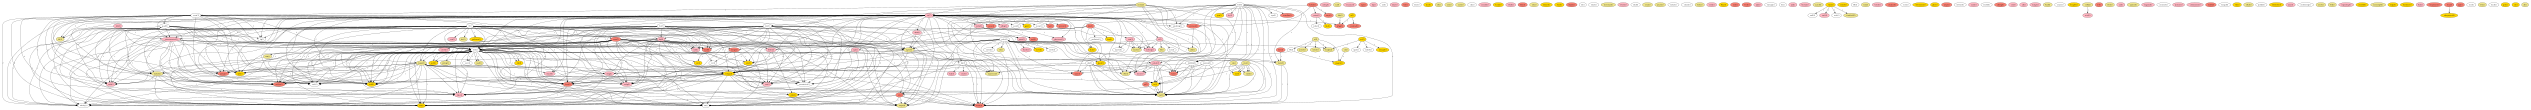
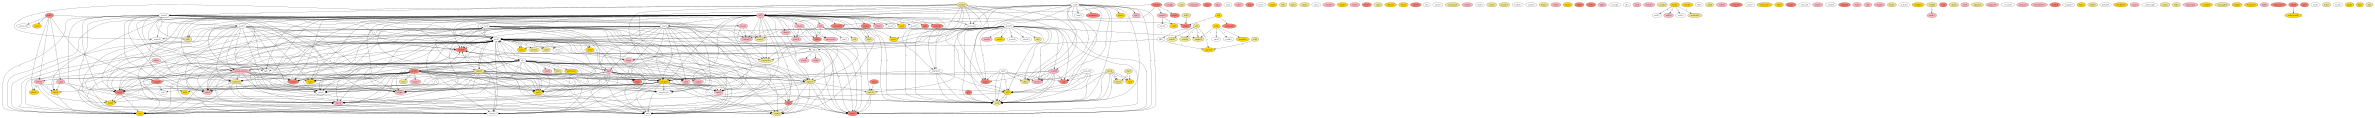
  digraph {
    fontname="EB Garamond"
    node [fillcolor=white fontname="EB Garamond" style=filled]
    edge [fontname="EB Garamond"]
    n1 [fillcolor=khaki label="jeremy(2)"]
    n2 [label="power(3)"]
    n3 [fillcolor=lightpink label="car(17)"]
    n4 [label="something(1)"]
    n5 [label="reliability(2)"]
    n6 [fillcolor=salmon label="repair(1)"]
    n7 [fillcolor=khaki label="offer(1)"]
    n8 [fillcolor=gold label="mileage(2)"]
    n9 [fillcolor=lightpink label="anyone(1)"]
    n10 [fillcolor=gold label="etc(1)"]
    n11 [fillcolor=salmon label="run(1)"]
    n12 [fillcolor=khaki label="buy(2)"]
    n13 [label="speed(2)"]
    n14 [fillcolor=khaki label="left(1)"]
    n15 [label="fog(1)"]
    n16 [label="drive(1)"]
    n17 [fillcolor=lightpink label="instrumentation(2)"]
    n18 [fillcolor=khaki label="weather(2)"]
    n19 [fillcolor=gold label="mph(1)"]
    n20 [fillcolor=salmon label="gearing(1)"]
    n21 [fillcolor=lightpink label="rattle(1)"]
    n22 [fillcolor=lightpink label="analog(1)"]
    n23 [label="trunk(1)"]
    n24 [fillcolor=lightpink label="steer(1)"]
    n25 [fillcolor=salmon label="front(2)"]
    n26 [fillcolor=salmon label="stability(1)"]
    n27 [label="transmission(1)"]
    n28 [fillcolor=lightpink label="shake(1)"]
    n29 [fillcolor=gold label="cowl(1)"]
    n30 [fillcolor=gold label="seat(3)"]
    n31 [fillcolor=khaki label="torque(2)"]
    n32 [label="visibility(1)"]
    n33 [label="see(4)"]
    n34 [fillcolor=salmon label="comment(2)"]
    n35 [fillcolor=khaki label="engine(4)"]
    n36 [fillcolor=salmon label="econo(1)"]
    n37 [fillcolor=lightpink label="selling(1)"]
    n38 [label="snow(2)"]
    n39 [fillcolor=lightpink label="value(2)"]
    n40 [fillcolor=lightpink label="turbo(3)"]
    n41 [fillcolor=khaki label="design(3)"]
    n42 [fillcolor=lightpink label="point(1)"]
    n43 [fillcolor=lightpink label="sounds(1)"]
    n44 [fillcolor=gold label="gets(1)"]
    n45 [fillcolor=lightpink label="re(2)"]
    n46 [fillcolor=gold label="box(1)"]
    n47 [label="tires(3)"]
    n48 [label="money(1)"]
    n49 [fillcolor=salmon label="hp(1)"]
    n50 [fillcolor=lightpink label="aluminum(1)"]
    n51 [fillcolor=salmon label="summer(1)"]
    n52 [fillcolor=khaki label="meant(1)"]
    n53 [fillcolor=salmon label="rush(1)"]
    n54 [fillcolor=gold label="back(3)"]
    n55 [label="surprise(1)"]
    n56 [fillcolor=salmon label="airbag(2)"]
    n57 [fillcolor=lightpink label="clothing(1)"]
    n58 [fillcolor=khaki label="suspension(2)"]
    n59 [fillcolor=salmon label="air(4)"]
    n60 [fillcolor=salmon label="doesn(1)"]
    n61 [label="day(2)"]
    n62 [fillcolor=lightpink label="thing(1)"]
    n63 [fillcolor=gold label="work(1)"]
    n64 [fillcolor=khaki label="jarring(1)"]
    n65 [fillcolor=khaki label="road(1)"]
    n66 [label="town(1)"]
    n67 [fillcolor=gold label="find(2)"]
    n68 [fillcolor=gold label="cloth(2)"]
    n69 [fillcolor=khaki label="take(1)"]
    n70 [fillcolor=khaki label="plastic(2)"]
    n71 [fillcolor=khaki label="fit(1)"]
    n72 [label="max(1)"]
    n73 [fillcolor=lightpink label="bag(3)"]
    n74 [fillcolor=salmon label="mud(1)"]
    n75 [fillcolor=lightpink label="side(1)"]
    n76 [fillcolor=lightpink label="cycling(1)"]
    n77 [fillcolor=khaki label="sco(3)"]
    n78 [fillcolor=lightpink label="insurance(1)"]
    n79 [fillcolor=salmon label="map(1)"]
    n80 [fillcolor=lightpink label="faq(1)"]
    n81 [fillcolor=lightpink label="corner(1)"]
    n82 [fillcolor=lightpink label="head(1)"]
    n83 [label="star(1)"]
    n84 [fillcolor=lightpink label="radar(1)"]
    n85 [fillcolor=salmon label="fun(1)"]
    n86 [label="ditto(1)"]
    n87 [fillcolor=gold label="talon(1)"]
    n88 [fillcolor=khaki label="sol(1)"]
    n89 [fillcolor=salmon label="leather(2)"]
    n90 [fillcolor=lightpink label="system(2)"]
    n91 [fillcolor=salmon label="entry(1)"]
    n92 [label="works(1)"]
    n93 [fillcolor=gold label="fine(1)"]
    n94 [fillcolor=khaki label="rain(1)"]
    n95 [fillcolor=khaki label="se(2)"]
    n96 [fillcolor=khaki label="pocket(1)"]
    n97 [fillcolor=khaki label="rocket(1)"]
    n98 [fillcolor=khaki label="bought(2)"]
    n99 [label="fell(2)"]
    n100 [fillcolor=gold label="category(1)"]
    n101 [fillcolor=khaki label="hatch(1)"]
    n102 [label="soak(1)"]
    n103 [fillcolor=lightpink label="consider(1)"]
    n104 [label="ford(4)"]
    n105 [fillcolor=lightpink label="zonker(2)"]
    n106 [label="hope(1)"]
    n107 [fillcolor=salmon label="yourselfers(1)"]
    n108 [fillcolor=gold label="gives(1)"]
    n109 [fillcolor=lightpink label="key(1)"]
    n110 [fillcolor=gold label="honda(1)"]
    n111 [fillcolor=lightpink label="wheel(1)"]
    n112 [fillcolor=lightpink label="dash(2)"]
    n113 [fillcolor=salmon label="form(1)"]
    n114 [fillcolor=khaki label="look(1)"]
    n115 [label="vr(1)"]
    n116 [fillcolor=lightpink label="horn(1)"]
    n117 [fillcolor=khaki label="dirt(1)"]
    n118 [fillcolor=gold label="preference(1)"]
    n119 [fillcolor=salmon label="center(2)"]
    n120 [fillcolor=salmon label="storage(2)"]
    n121 [fillcolor=lightpink label="holder(2)"]
    n122 [fillcolor=khaki label="arm(1)"]
    n123 [fillcolor=lightpink label="console(1)"]
    n124 [label="bin(1)"]
    n125 [fillcolor=gold label="rest(1)"]
    n126 [fillcolor=gold label="radiator(1)"]
    n127 [fillcolor=gold label="drain(1)"]
    n128 [label="probe(9)"]
    n129 [fillcolor=lightpink label="bunch(1)"]
    n130 [fillcolor=gold label="mover(1)"]
    n131 [label="month(1)"]
    n132 [label="interest(1)"]
    n133 [fillcolor=khaki label="list(1)"]
    n134 [fillcolor=salmon label="eclipse(1)"]
    n135 [fillcolor=gold label="mr(2)"]
    n136 [label="space(1)"]
    n137 [label="needed(1)"]
    n138 [fillcolor=gold label="passenger(1)"]
    n139 [label="tri(1)"]
    n140 [label="makes(1)"]
    n141 [fillcolor=khaki label="anniversary(1)"]
    n142 [fillcolor=lightpink label="switch(1)"]
    n143 [label="ruled(1)"]
    n144 [fillcolor=khaki label="sentra(1)"]
    n145 [fillcolor=khaki label="pouch(1)"]
    n146 [fillcolor=salmon label="lack(2)"]
    n147 [fillcolor=lightpink label="cup(2)"]
    n148 [fillcolor=gold label="heat(1)"]
    n149 [fillcolor=gold label="places(1)"]
    n150 [fillcolor=lightpink label="want(2)"]
    n151 [label="ventilation(1)"]
    n152 [label="market(1)"]
    n153 [label="edu(2)"]
    n154 [label="exhaust(1)"]
    n155 [fillcolor=khaki label="book(1)"]
    n156 [fillcolor=lightpink label="broke(1)"]
    n157 [fillcolor=gold label="fluke(1)"]
    n158 [fillcolor=salmon label="foam(1)"]
    n159 [fillcolor=salmon label="wind(1)"]
    n160 [fillcolor=lightpink label="sigh(1)"]
    n161 [label="mustang(1)"]
    n162 [label="ok(1)"]
    n163 [label="sho(2)"]
    n164 [fillcolor=lightpink label="gsia(1)"]
    n165 [fillcolor=lightpink label="freeway(1)"]
    n166 [fillcolor=khaki label="accord(1)"]
    n167 [fillcolor=gold label="water(2)"]
    n168 [label="smell(1)"]
    n169 [fillcolor=lightpink label="result(1)"]
    n170 [label="beads(1)"]
    n171 [fillcolor=khaki label="windshield(2)"]
    n172 [fillcolor=gold label="entered(1)"]
    n173 [label="bill(1)"]
    n174 [fillcolor=khaki label="read(2)"]
    n175 [fillcolor=lightpink label="washer(1)"]
    n176 [fillcolor=salmon label="container(1)"]
    n177 [label="room(1)"]
    n178 [fillcolor=gold label="information(1)"]
    n179 [fillcolor=gold label="glass(1)"]
    n180 [fillcolor=salmon label="group(1)"]
    n181 [label="software(1)"]
    n182 [fillcolor=lightpink label="touch(1)"]
    n183 [fillcolor=khaki label="didn(1)"]
    n184 [label="trouble(1)"]
    n185 [fillcolor=salmon label="padding(1)"]
    n186 [fillcolor=lightpink label="com(3)"]
    n187 [label="mereness(2)"]
    n188 [fillcolor=lightpink label="seal(1)"]
    n189 [fillcolor=khaki label="cmu(1)"]
    n190 [fillcolor=khaki label="marks(1)"]
    n191 [fillcolor=gold label="year(1)"]
    n192 [fillcolor=lightpink label="change(1)"]
    n193 [fillcolor=khaki label="nx(2)"]
    n194 [fillcolor=khaki label="fluid(1)"]
    n195 [label="project(1)"]
    n196 [fillcolor=gold label="thought(1)"]
    n197 [fillcolor=khaki label="corolla(2)"]
    n198 [fillcolor=lightpink label="mind(1)"]
    n199 [fillcolor=salmon label="door(2)"]
    n200 [fillcolor=salmon label="xiv(1)"]
    n201 [fillcolor=khaki label="silver(1)"]
    n202 [fillcolor=lightpink label="seat(1)"]
    n203 [fillcolor=khaki label="segment(1)"]
    n204 [fillcolor=lightpink label="magazine(1)"]
    n205 [label="consumer(1)"]
    n206 [fillcolor=lightpink label="pressure(1)"]
    n207 [fillcolor=lightpink label="condensation(1)"]
    n208 [fillcolor=salmon label="stealth(2)"]
    n209 [label="changed(1)"]
    n210 [fillcolor=gold label="olde(1)"]
    n211 [fillcolor=khaki label="rolled(1)"]
    n212 [label="prelude(3)"]
    n213 [fillcolor=gold label="mitsubishi(1)"]
    n214 [fillcolor=lightpink label="came(1)"]
    n215 [label="conditioning(1)"]
    n216 [fillcolor=khaki label="mx(4)"]
    n217 [fillcolor=khaki label="screw(1)"]
    n218 [fillcolor=khaki label="fwd(1)"]
    n219 [fillcolor=lightpink label="engineering(1)"]
    n220 [fillcolor=gold label="assembly(1)"]
    n221 [fillcolor=khaki label="uummmph(1)"]
    n222 [fillcolor=gold label="sx(3)"]
    n223 [fillcolor=salmon label="considered(1)"]
    n224 [fillcolor=gold label="dodge(1)"]
    n225 [fillcolor=gold label="disclaimer(1)"]
    n226 [fillcolor=lightpink label="liter(2)"]
    n227 [fillcolor=salmon label="temperature(1)"]
    n228 [fillcolor=salmon label="celica(2)"]
    n229 [fillcolor=gold label="underpowered(1)"]
    n230 [fillcolor=salmon label="pep(1)"]
    n231 [label="store(1)"]
    n232 [fillcolor=khaki label="love(1)"]
    n233 [fillcolor=salmon label="gt(3)"]
    n234 [label="check(1)"]
    n235 [fillcolor=gold label="grey(1)"]
    n236 [fillcolor=gold label="lot(1)"]
    n237 [fillcolor=khaki label="cd(1)"]
    n1 -> n2 [label=1]
    n1 -> n3 [label=1]
    n1 -> n4 [label=1]
    n1 -> n5 [label=1]
    n1 -> n6 [label=1]
    n1 -> n7 [label=1]
    n1 -> n8 [label=1]
    n1 -> n9 [label=1]
    n1 -> n10 [label=1]
-   n1 -> n11 [label=1]
+   n1 -> n55 [label=1]
    n1 -> n12 [label=1]
    n1 -> n12 [label=1]
    n2 -> n13 [label=2]
    n2 -> n14 [label=2]
    n2 -> n15 [label=2]
    n2 -> n16 [label=2]
    n2 -> n16 [label=2]
    n2 -> n17 [label=2]
    n2 -> n18 [label=2]
    n2 -> n19 [label=2]
    n2 -> n20 [label=2]
    n2 -> n21 [label=2]
    n2 -> n22 [label=2]
    n2 -> n23 [label=2]
    n2 -> n24 [label=2]
    n2 -> n25 [label=2]
    n2 -> n26 [label=2]
    n2 -> n27 [label=2]
    n2 -> n28 [label=2]
    n2 -> n29 [label=2]
    n2 -> n30 [label=2]
    n2 -> n31 [label=2]
    n2 -> n32 [label=2]
    n2 -> n33 [label=2]
    n3 -> n4 [label=2]
    n3 -> n5 [label=1]
    n3 -> n8 [label=1]
    n3 -> n12 [label=2]
    n3 -> n12 [label=2]
    n3 -> n14 [label=1]
    n3 -> n15 [label=1]
    n3 -> n16 [label=1]
    n3 -> n16 [label=1]
    n3 -> n17 [label=1]
    n3 -> n18 [label=1]
    n3 -> n19 [label=1]
    n3 -> n20 [label=1]
    n3 -> n21 [label=1]
    n3 -> n22 [label=1]
    n3 -> n23 [label=1]
    n3 -> n24 [label=1]
    n3 -> n25 [label=1]
    n3 -> n26 [label=1]
    n3 -> n27 [label=1]
    n3 -> n28 [label=1]
    n3 -> n29 [label=1]
    n3 -> n30 [label=1]
    n3 -> n31 [label=1]
    n3 -> n32 [label=1]
    n3 -> n33 [label=2]
    n3 -> n34 [label=2]
    n3 -> n35 [label=2]
    n3 -> n36 [label=2]
    n3 -> n37 [label=1]
    n3 -> n38 [label=1]
    n3 -> n39 [label=1]
    n3 -> n40 [label=1]
    n3 -> n41 [label=2]
    n3 -> n42 [label=1]
    n3 -> n43 [label=1]
    n3 -> n44 [label=1]
    n3 -> n45 [label=1]
    n3 -> n46 [label=2]
    n3 -> n47 [label=1]
    n3 -> n48 [label=1]
    n3 -> n49 [label=1]
    n3 -> n50 [label=1]
    n3 -> n51 [label=1]
    n3 -> n52 [label=1]
    n3 -> n53 [label=1]
    n3 -> n54 [label=1]
    n3 -> n55 [label=1]
    n3 -> n56 [label=1]
    n3 -> n57 [label=1]
    n3 -> n58 [label=1]
    n5 -> n8 [label=1]
    n5 -> n10 [label=1]
    n5 -> n12 [label=1]
    n5 -> n12 [label=1]
    n8 -> n10 [label=1]
    n8 -> n12 [label=1]
    n8 -> n12 [label=1]
    n8 -> n22 [label=1]
    n8 -> n23 [label=1]
    n8 -> n24 [label=1]
    n8 -> n25 [label=1]
    n8 -> n26 [label=1]
    n8 -> n27 [label=1]
    n8 -> n28 [label=1]
    n8 -> n29 [label=1]
    n8 -> n30 [label=1]
    n8 -> n31 [label=1]
    n8 -> n32 [label=1]
    n8 -> n33 [label=1]
    n10 -> n12 [label=1]
    n10 -> n12 [label=1]
    n10 -> n59 [label=1]
    n13 -> n14 [label=1]
    n13 -> n15 [label=1]
    n13 -> n16 [label=1]
    n13 -> n16 [label=1]
    n13 -> n17 [label=1]
    n13 -> n18 [label=1]
    n13 -> n19 [label=1]
    n13 -> n20 [label=1]
    n13 -> n21 [label=1]
    n13 -> n22 [label=1]
    n13 -> n23 [label=1]
    n13 -> n25 [label=1]
    n13 -> n26 [label=1]
    n13 -> n28 [label=1]
    n13 -> n29 [label=1]
    n13 -> n30 [label=1]
    n13 -> n32 [label=1]
    n13 -> n33 [label=1]
    n16 -> n18 [label=1]
    n16 -> n19 [label=1]
    n16 -> n20 [label=1]
    n16 -> n21 [label=1]
    n16 -> n23 [label=1]
    n16 -> n23 [label=1]
    n16 -> n25 [label=1]
    n16 -> n25 [label=1]
    n16 -> n26 [label=1]
    n16 -> n26 [label=1]
    n16 -> n28 [label=1]
    n16 -> n28 [label=1]
    n16 -> n29 [label=1]
    n16 -> n29 [label=1]
    n16 -> n30 [label=1]
    n16 -> n30 [label=1]
    n16 -> n32 [label=1]
    n16 -> n32 [label=1]
    n16 -> n33 [label=2]
    n16 -> n33 [label=2]
    n16 -> n41 [label=1]
    n16 -> n58 [label=1]
    n16 -> n58 [label=1]
    n16 -> n60 [label=1]
    n16 -> n60 [label=1]
    n16 -> n60 [label=1]
    n16 -> n60 [label=1]
    n16 -> n61 [label=1]
    n16 -> n62 [label=1]
    n16 -> n62 [label=1]
    n16 -> n63 [label=1]
    n16 -> n63 [label=1]
    n16 -> n64 [label=1]
    n16 -> n65 [label=1]
    n16 -> n65 [label=1]
    n16 -> n66 [label=1]
    n16 -> n66 [label=1]
    n16 -> n67 [label=1]
    n16 -> n67 [label=1]
    n17 -> n16 [label=1]
    n17 -> n18 [label=1]
    n17 -> n19 [label=1]
    n17 -> n20 [label=1]
    n17 -> n21 [label=1]
    n17 -> n22 [label=1]
    n17 -> n23 [label=1]
    n17 -> n25 [label=1]
    n17 -> n26 [label=1]
    n17 -> n28 [label=1]
    n17 -> n29 [label=1]
    n17 -> n30 [label=1]
    n17 -> n32 [label=1]
    n17 -> n33 [label=1]
    n18 -> n21 [label=1]
    n18 -> n23 [label=1]
    n18 -> n28 [label=1]
    n18 -> n30 [label=1]
    n18 -> n33 [label=1]
    n25 -> n28 [label=1]
    n25 -> n30 [label=1]
    n25 -> n33 [label=1]
    n25 -> n68 [label=1]
    n34 -> n69 [label=1]
    n35 -> n29 [label=2]
    n35 -> n30 [label=2]
    n35 -> n31 [label=2]
    n35 -> n32 [label=2]
    n35 -> n33 [label=2]
    n35 -> n60 [label=1]
    n35 -> n60 [label=1]
    n35 -> n70 [label=1]
    n39 -> n35 [label=1]
    n40 -> n35 [label=1]
    n40 -> n42 [label=1]
    n40 -> n50 [label=1]
    n40 -> n53 [label=1]
    n41 -> n8 [label=1]
    n41 -> n16 [label=1]
    n41 -> n18 [label=1]
    n41 -> n19 [label=1]
    n41 -> n20 [label=1]
    n41 -> n21 [label=1]
    n41 -> n22 [label=1]
    n41 -> n23 [label=1]
    n41 -> n24 [label=1]
    n41 -> n25 [label=1]
    n41 -> n26 [label=1]
    n41 -> n27 [label=1]
    n41 -> n28 [label=1]
    n41 -> n29 [label=1]
    n41 -> n30 [label=1]
    n41 -> n31 [label=1]
    n41 -> n32 [label=1]
    n41 -> n33 [label=2]
    n41 -> n43 [label=1]
    n45 -> n16 [label=1]
    n45 -> n52 [label=1]
    n45 -> n57 [label=1]
    n45 -> n69 [label=1]
    n45 -> n70 [label=1]
    n45 -> n71 [label=1]
    n45 -> n72 [label=1]
    n47 -> n8 [label=2]
    n47 -> n16 [label=2]
    n47 -> n21 [label=2]
    n47 -> n22 [label=2]
    n47 -> n23 [label=2]
    n47 -> n24 [label=2]
    n47 -> n25 [label=2]
    n47 -> n26 [label=2]
    n47 -> n27 [label=2]
    n47 -> n28 [label=2]
    n47 -> n29 [label=2]
    n47 -> n30 [label=2]
    n47 -> n31 [label=2]
    n47 -> n32 [label=2]
    n47 -> n33 [label=2]
    n47 -> n35 [label=2]
    n47 -> n52 [label=1]
    n47 -> n57 [label=1]
    n47 -> n59 [label=2]
    n47 -> n73 [label=2]
    n47 -> n74 [label=2]
    n47 -> n75 [label=2]
    n54 -> n30 [label=1]
    n59 -> n30 [label=2]
    n59 -> n31 [label=2]
    n59 -> n32 [label=2]
    n59 -> n33 [label=2]
    n59 -> n60 [label=1]
    n59 -> n60 [label=1]
    n61 -> n58 [label=1]
    n61 -> n60 [label=1]
    n61 -> n60 [label=1]
    n61 -> n62 [label=1]
    n61 -> n81 [label=1]
    n61 -> n82 [label=1]
    n67 -> n33 [label=1]
    n70 -> n60 [label=1]
    n70 -> n60 [label=1]
    n73 -> n8 [label=2]
    n73 -> n16 [label=2]
    n73 -> n22 [label=2]
    n73 -> n23 [label=2]
    n73 -> n24 [label=2]
    n73 -> n25 [label=2]
    n73 -> n26 [label=2]
    n73 -> n27 [label=2]
    n73 -> n28 [label=2]
    n73 -> n29 [label=2]
    n73 -> n30 [label=2]
    n73 -> n31 [label=2]
    n73 -> n32 [label=2]
    n73 -> n33 [label=2]
    n73 -> n35 [label=2]
    n73 -> n74 [label=2]
    n73 -> n75 [label=2]
    n89 -> n3 [label=1]
    n89 -> n34 [label=1]
    n89 -> n90 [label=1]
    n89 -> n91 [label=1]
    n90 -> n92 [label=1]
    n90 -> n93 [label=1]
    n95 -> n96 [label=1]
    n95 -> n97 [label=1]
    n95 -> n98 [label=1]
    n95 -> n99 [label=1]
    n95 -> n100 [label=1]
    n99 -> n30 [label=1]
    n99 -> n100 [label=1]
    n104 -> n3 [label=2]
    n104 -> n4 [label=1]
    n104 -> n5 [label=1]
    n104 -> n6 [label=1]
    n104 -> n7 [label=1]
    n104 -> n8 [label=1]
    n104 -> n9 [label=1]
    n104 -> n10 [label=1]
    n104 -> n11 [label=1]
    n104 -> n12 [label=1]
    n104 -> n12 [label=1]
    n104 -> n35 [label=1]
    n104 -> n60 [label=1]
    n104 -> n60 [label=1]
    n104 -> n70 [label=1]
    n104 -> n105 [label=1]
    n104 -> n106 [label=1]
    n104 -> n107 [label=1]
    n104 -> n108 [label=1]
    n104 -> n109 [label=1]
    n105 -> n6 [label=1]
    n105 -> n7 [label=1]
    n105 -> n8 [label=1]
    n105 -> n9 [label=1]
    n105 -> n10 [label=1]
    n105 -> n11 [label=1]
    n105 -> n12 [label=1]
    n105 -> n12 [label=1]
    n112 -> n17 [label=1]
    n112 -> n30 [label=1]
    n115 -> n8 [label=1]
    n115 -> n15 [label=1]
    n115 -> n16 [label=1]
    n115 -> n16 [label=1]
    n115 -> n17 [label=1]
    n115 -> n18 [label=1]
    n115 -> n19 [label=1]
    n115 -> n20 [label=1]
    n115 -> n21 [label=1]
    n115 -> n22 [label=1]
    n115 -> n23 [label=1]
    n115 -> n24 [label=1]
    n115 -> n25 [label=1]
-   n115 -> n26 [label=1]
+   n26 -> n115 [label=1]
    n115 -> n27 [label=1]
    n115 -> n28 [label=1]
    n115 -> n29 [label=1]
    n115 -> n30 [label=1]
    n115 -> n31 [label=1]
    n115 -> n32 [label=1]
    n115 -> n33 [label=1]
    n115 -> n35 [label=1]
    n115 -> n41 [label=1]
    n115 -> n43 [label=1]
    n115 -> n59 [label=1]
    n115 -> n73 [label=1]
    n115 -> n74 [label=1]
    n115 -> n75 [label=1]
    n115 -> n116 [label=1]
    n115 -> n117 [label=1]
    n115 -> n118 [label=1]
    n115 -> n119 [label=1]
    n119 -> n8 [label=1]
    n119 -> n16 [label=1]
    n119 -> n19 [label=1]
    n119 -> n20 [label=1]
    n119 -> n21 [label=1]
    n119 -> n22 [label=1]
    n119 -> n23 [label=1]
    n119 -> n24 [label=1]
    n119 -> n26 [label=1]
    n119 -> n27 [label=1]
    n119 -> n28 [label=1]
    n119 -> n29 [label=1]
    n119 -> n30 [label=1]
    n119 -> n31 [label=1]
    n119 -> n32 [label=1]
    n119 -> n33 [label=1]
    n119 -> n35 [label=1]
    n119 -> n54 [label=1]
    n119 -> n68 [label=1]
    n119 -> n74 [label=1]
    n119 -> n75 [label=1]
    n119 -> n120 [label=1]
    n119 -> n121 [label=1]
    n119 -> n122 [label=1]
    n119 -> n123 [label=1]
    n119 -> n124 [label=1]
    n119 -> n125 [label=1]
    n120 -> n54 [label=1]
    n120 -> n68 [label=1]
    n120 -> n124 [label=1]
    n120 -> n125 [label=1]
    n121 -> n54 [label=1]
    n121 -> n68 [label=1]
    n128 -> n6 [label=1]
    n128 -> n7 [label=1]
    n128 -> n8 [label=1]
    n128 -> n9 [label=1]
    n128 -> n10 [label=1]
    n128 -> n11 [label=1]
    n128 -> n12 [label=1]
    n128 -> n12 [label=1]
    n128 -> n16 [label=1]
    n128 -> n16 [label=1]
    n128 -> n46 [label=1]
    n128 -> n58 [label=1]
    n128 -> n60 [label=1]
    n128 -> n60 [label=1]
    n128 -> n61 [label=1]
    n128 -> n62 [label=1]
    n128 -> n63 [label=1]
    n128 -> n98 [label=2]
    n128 -> n105 [label=1]
    n128 -> n129 [label=1]
    n128 -> n130 [label=1]
    n128 -> n131 [label=1]
    n128 -> n132 [label=1]
    n128 -> n133 [label=1]
    n135 -> n98 [label=1]
    n135 -> n136 [label=1]
    n135 -> n137 [label=1]
    n135 -> n138 [label=1]
    n146 -> n120 [label=1]
    n146 -> n121 [label=1]
    n146 -> n147 [label=1]
    n146 -> n148 [label=1]
    n146 -> n149 [label=1]
    n146 -> n150 [label=1]
    n146 -> n151 [label=1]
    n147 -> n25 [label=1]
    n147 -> n54 [label=1]
    n147 -> n68 [label=1]
    n147 -> n149 [label=1]
    n150 -> n52 [label=1]
    n150 -> n55 [label=1]
    n150 -> n57 [label=1]
    n150 -> n58 [label=1]
    n153 -> n6 [label=1]
    n153 -> n7 [label=1]
    n153 -> n8 [label=1]
    n153 -> n9 [label=1]
    n153 -> n10 [label=1]
    n153 -> n11 [label=1]
    n153 -> n12 [label=1]
    n153 -> n12 [label=1]
    n163 -> n8 [label=1]
    n163 -> n16 [label=1]
    n163 -> n21 [label=1]
    n163 -> n22 [label=1]
    n163 -> n23 [label=1]
    n163 -> n24 [label=1]
    n163 -> n25 [label=1]
    n163 -> n26 [label=1]
    n163 -> n27 [label=1]
    n163 -> n28 [label=1]
    n163 -> n29 [label=1]
-   n122 -> n30 [label=1]
+   n163 -> n30 [label=1]
    n163 -> n31 [label=1]
    n163 -> n32 [label=1]
    n163 -> n33 [label=1]
    n163 -> n35 [label=1]
    n163 -> n59 [label=1]
    n163 -> n73 [label=1]
    n163 -> n74 [label=1]
    n163 -> n75 [label=1]
    n167 -> n168 [label=1]
    n167 -> n169 [label=1]
    n167 -> n170 [label=1]
    n167 -> n171 [label=1]
    n183 -> n56 [label=1]
    n187 -> n9 [label=1]
    n187 -> n10 [label=1]
    n187 -> n11 [label=1]
    n187 -> n12 [label=1]
    n187 -> n12 [label=1]
    n189 -> n10 [label=1]
    n189 -> n11 [label=1]
    n189 -> n12 [label=1]
    n189 -> n12 [label=1]
    n189 -> n12 [label=1]
    n189 -> n190 [label=1]
    n189 -> n190 [label=1]
    n189 -> n191 [label=1]
    n189 -> n191 [label=1]
    n193 -> n100 [label=1]
    n197 -> n198 [label=1]
    n199 -> n70 [label=1]
    n216 -> n190 [label=1]
    n216 -> n191 [label=1]
    n222 -> n56 [label=1]
    n222 -> n223 [label=1]
    n228 -> n229 [label=1]
    n233 -> n12 [label=1]
  }
